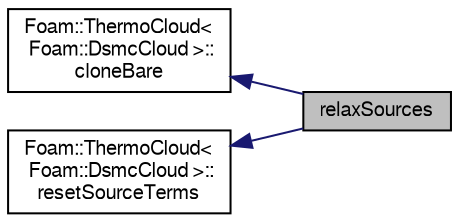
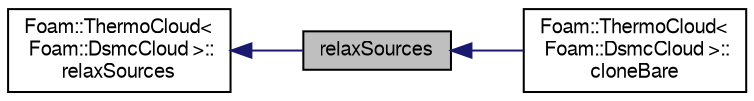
  digraph {
    rankdir=LR
    node [color=black fontname=FreeSans fontsize=10 shape=record]
    edge [color=midnightblue dir=back fontname=FreeSans fontsize=10 labelfontname=FreeSans labelfontsize=10 style=solid]
    n1 [fillcolor=grey75 fontcolor=black height=0.2 label=relaxSources style=filled width=0.4]
    n2 [height=0.2 label="Foam::ThermoCloud\<\l Foam::DsmcCloud \>::\lcloneBare" width=0.4]
-   n3 [height=0.2 label="Foam::ThermoCloud\<\l Foam::DsmcCloud \>::\lresetSourceTerms" width=0.4]
-   n2 -> n1
+   n3 [height=0.2 label="Foam::ThermoCloud\<\l Foam::DsmcCloud \>::\lrelaxSources" width=0.4]
+   n1 -> n2
    n3 -> n1
  }
